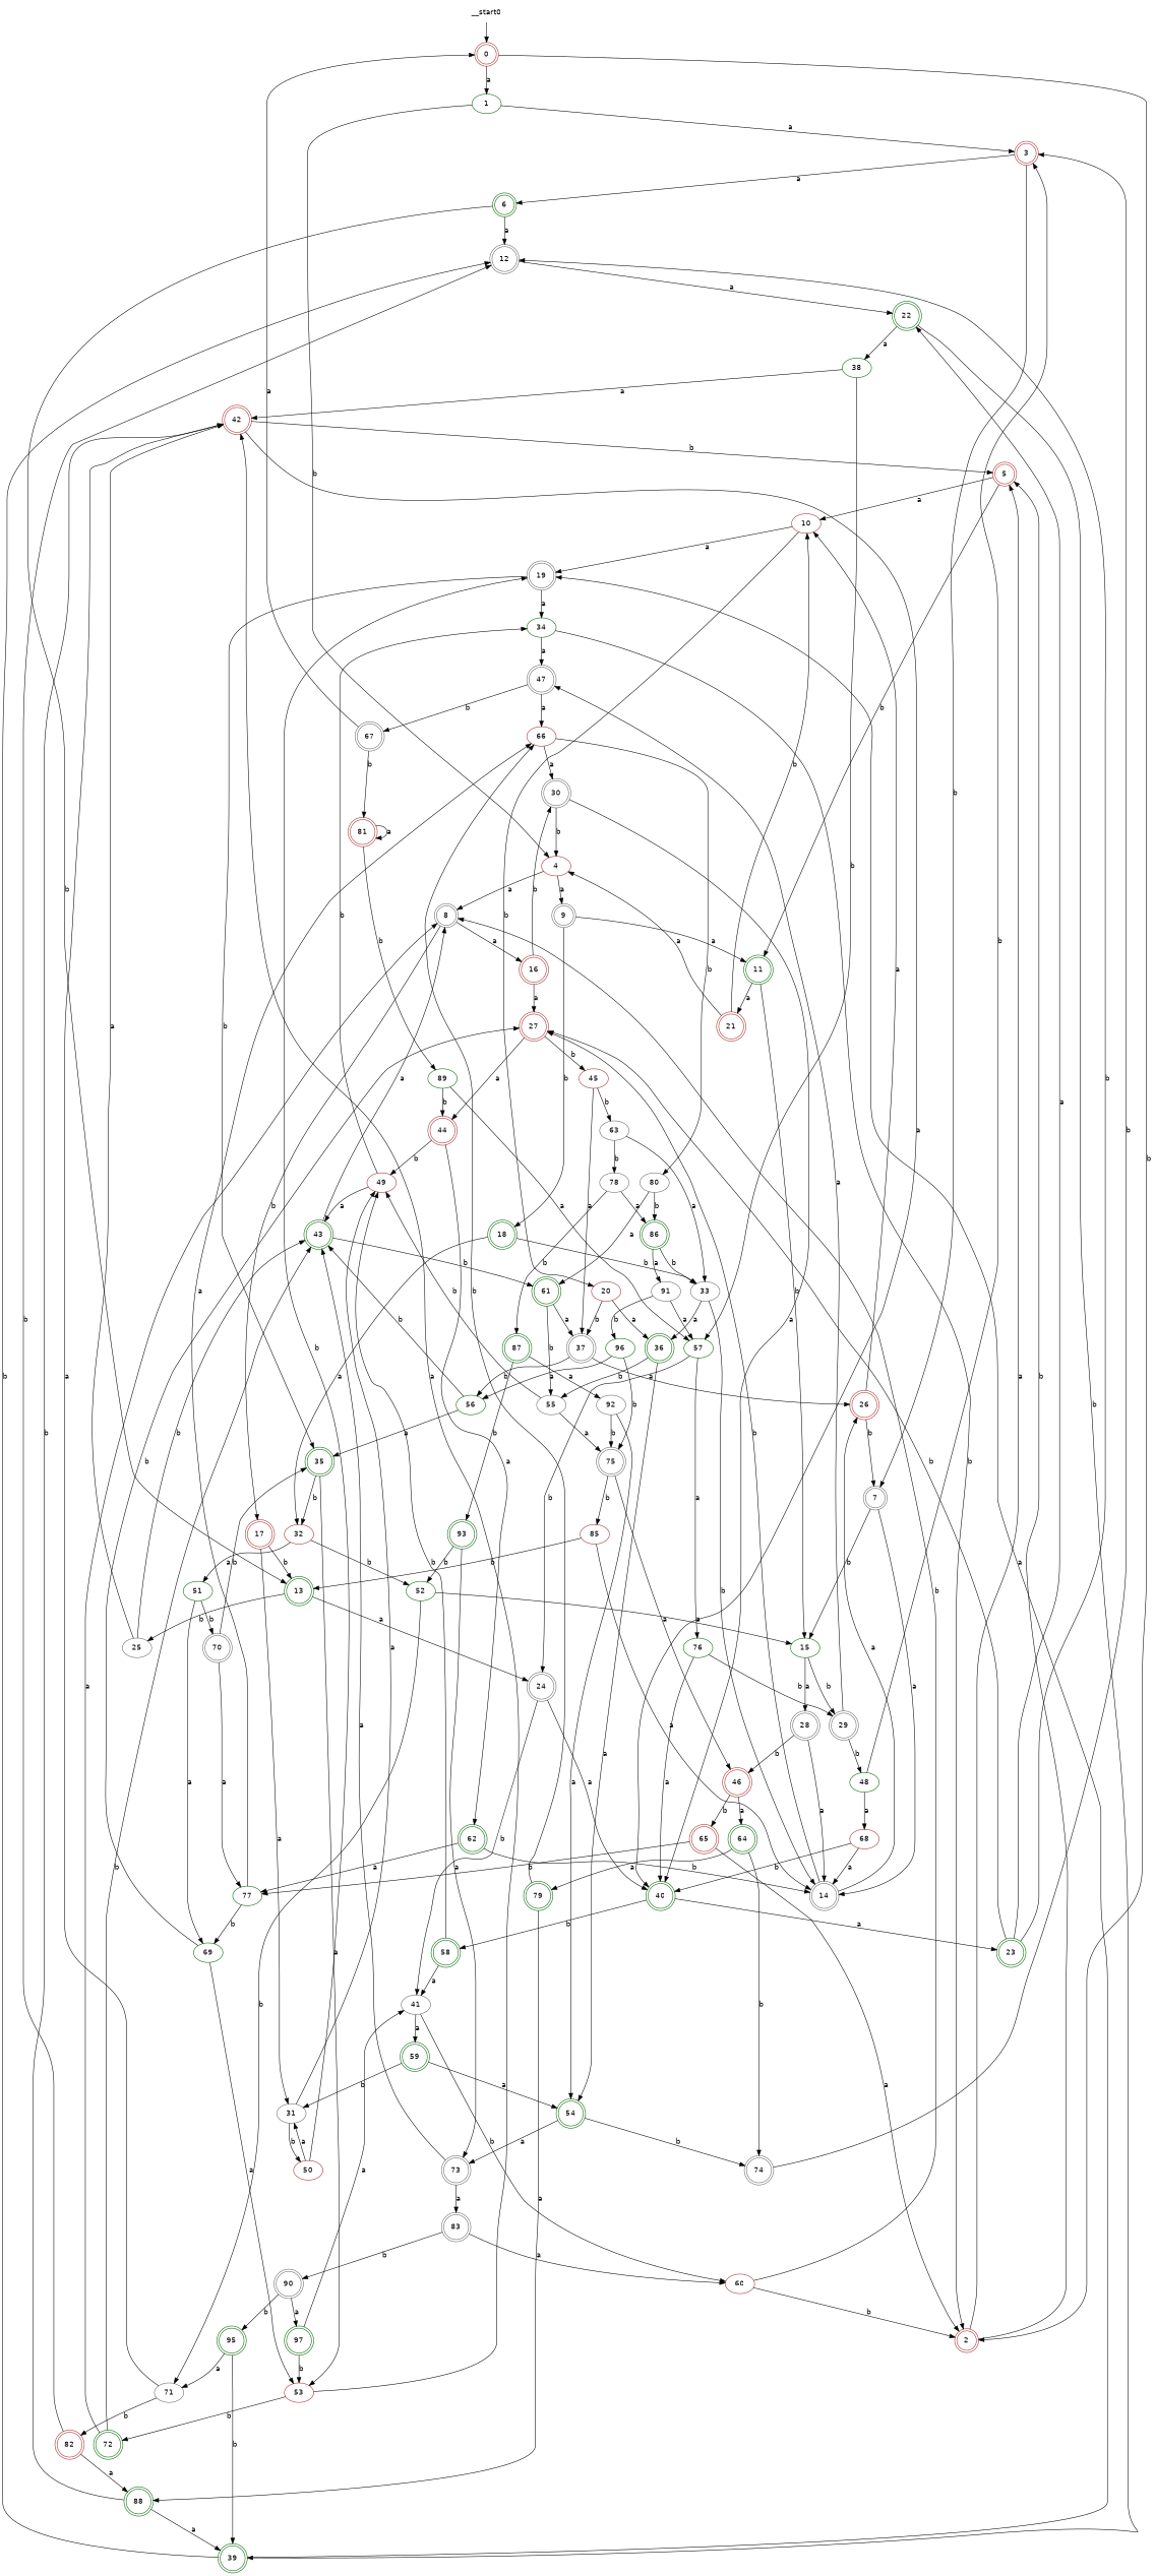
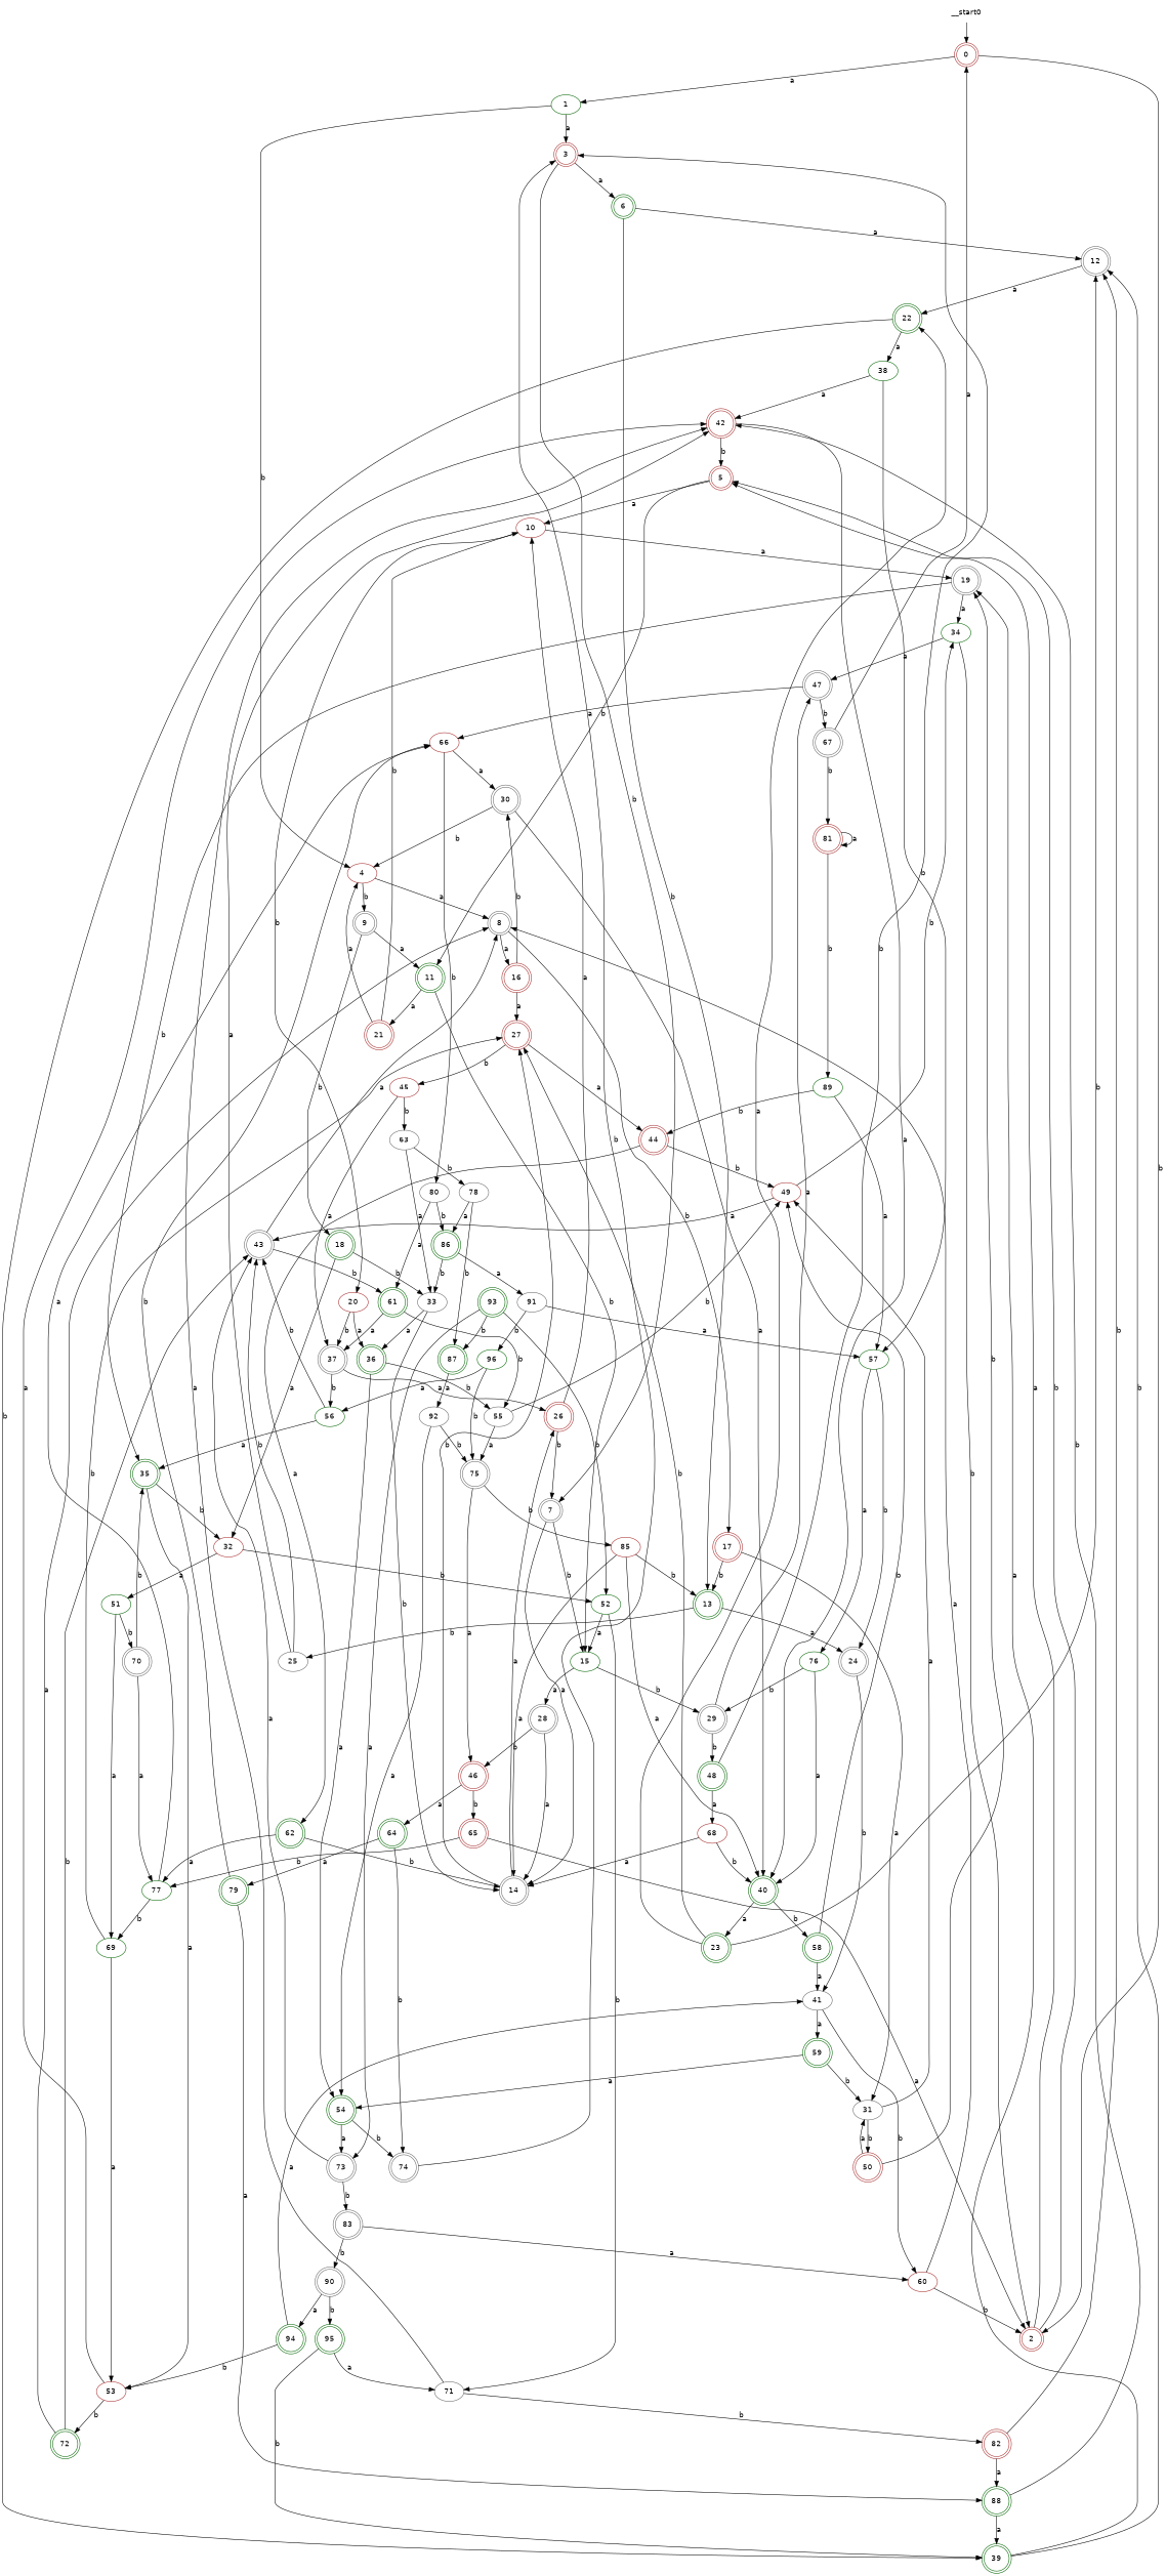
  digraph {
    fontname="DejaVu Sans"
    node [color=darkgreen fontname="DejaVu Sans" shape=doublecircle]
    edge [fontname="DejaVu Sans"]
    __start0 [color=brown shape=none]
    0 [color=brown]
    1 [shape=""]
    2 [color=brown]
    3 [color=brown]
    4 [color=brown shape=""]
    5 [color=brown]
    6
    7 [color=gray40]
    8 [color=gray40]
    9 [color=gray40]
    10 [color=brown shape=""]
    11
    12 [color=gray40]
    13
    14 [color=gray40]
    15 [shape=""]
    16 [color=brown]
    17 [color=brown]
    18
    19 [color=gray40]
    20 [color=brown shape=""]
    21 [color=brown]
    22
    24 [color=gray40]
    25 [color=gray40 shape=""]
    26 [color=brown]
    27 [color=brown]
    28 [color=gray40]
    29 [color=gray40]
    30 [color=gray40]
    31 [color=gray40 shape=""]
    32 [color=brown shape=""]
    33 [color=gray40 shape=""]
    34 [shape=""]
    35
    36
    37 [color=gray40]
    38 [shape=""]
    39
    23
    40
    41 [color=gray40 shape=""]
    42 [color=brown]
-   43
+   43 [color=gray40]
    44 [color=brown]
    45 [color=brown shape=""]
    46 [color=brown]
    47 [color=gray40]
-   48 [shape=""]
+   48
    49 [color=brown shape=""]
-   50 [color=brown shape=""]
+   50 [color=brown]
    51 [shape=""]
    52 [shape=""]
    53 [color=brown shape=""]
    54
    55 [color=gray40 shape=""]
    56 [shape=""]
    57 [shape=""]
    58
    59
    60 [color=brown shape=""]
    61
    62
    63 [color=gray40 shape=""]
    64
    65 [color=brown]
    66 [color=brown shape=""]
    67 [color=gray40]
    68 [color=brown shape=""]
    69 [shape=""]
    70 [color=gray40]
    71 [color=gray40 shape=""]
    72
    73 [color=gray40]
    74 [color=gray40]
    75 [color=gray40]
    76 [shape=""]
    77 [shape=""]
    78 [color=gray40 shape=""]
    79
    80 [color=gray40 shape=""]
    81 [color=brown]
    82 [color=brown]
    83 [color=gray40]
    85 [color=brown shape=""]
    86
    87
    88
    89 [shape=""]
    90 [color=gray40]
    91 [color=gray40 shape=""]
    92 [color=gray40 shape=""]
    93
-   94 [label=97]
+   94
    95
    96 [shape=""]
    __start0 -> 0
    0 -> 1 [label=a]
    0 -> 2 [label=b]
    1 -> 3 [label=a]
    1 -> 4 [label=b]
    2 -> 5 [label=a]
    2 -> 5 [label=b]
    3 -> 6 [label=a]
    3 -> 7 [label=b]
    4 -> 8 [label=a]
-   4 -> 9 [label=a]
+   4 -> 9 [label=b]
    5 -> 10 [label=a]
    5 -> 11 [label=b]
    6 -> 12 [label=a]
    6 -> 13 [label=b]
    7 -> 14 [label=a]
    7 -> 15 [label=b]
    8 -> 16 [label=a]
    8 -> 17 [label=b]
    9 -> 11 [label=a]
    9 -> 18 [label=b]
    10 -> 19 [label=a]
    10 -> 20 [label=b]
    11 -> 15 [label=b]
    11 -> 21 [label=a]
    12 -> 22 [label=a]
    13 -> 24 [label=a]
    13 -> 25 [label=b]
    14 -> 26 [label=a]
    14 -> 27 [label=b]
    15 -> 28 [label=a]
    15 -> 29 [label=b]
    16 -> 27 [label=a]
    16 -> 30 [label=b]
    17 -> 13 [label=b]
    17 -> 31 [label=a]
    18 -> 32 [label=a]
    18 -> 33 [label=b]
    19 -> 34 [label=a]
    19 -> 35 [label=b]
    20 -> 36 [label=a]
    20 -> 37 [label=b]
    21 -> 4 [label=a]
    21 -> 10 [label=b]
    22 -> 38 [label=a]
    22 -> 39 [label=b]
-   24 -> 40 [label=a]
+   85 -> 40 [label=a]
    24 -> 41 [label=b]
    25 -> 42 [label=a]
    25 -> 43 [label=b]
    26 -> 7 [label=b]
    26 -> 10 [label=a]
    27 -> 44 [label=a]
    27 -> 45 [label=b]
    28 -> 14 [label=a]
    28 -> 46 [label=b]
    29 -> 47 [label=a]
    29 -> 48 [label=b]
    30 -> 4 [label=b]
    30 -> 40 [label=a]
    31 -> 49 [label=a]
    31 -> 50 [label=b]
    32 -> 51 [label=a]
    32 -> 52 [label=b]
    33 -> 14 [label=b]
    33 -> 36 [label=a]
    34 -> 2 [label=b]
    34 -> 47 [label=a]
    35 -> 32 [label=b]
    35 -> 53 [label=a]
    36 -> 54 [label=a]
    36 -> 55 [label=b]
    37 -> 26 [label=a]
    37 -> 56 [label=b]
    38 -> 42 [label=a]
    38 -> 57 [label=b]
    39 -> 12 [label=b]
    39 -> 19 [label=a]
    23 -> 12 [label=b]
    23 -> 22 [label=a]
    23 -> 27 [label=b]
    40 -> 23 [label=a]
    40 -> 58 [label=b]
    41 -> 59 [label=a]
    41 -> 60 [label=b]
    42 -> 5 [label=b]
    42 -> 40 [label=a]
    43 -> 8 [label=a]
    43 -> 61 [label=b]
    44 -> 49 [label=b]
    44 -> 62 [label=a]
    45 -> 37 [label=a]
    45 -> 63 [label=b]
    46 -> 64 [label=a]
    46 -> 65 [label=b]
    47 -> 66 [label=a]
    47 -> 67 [label=b]
    48 -> 3 [label=b]
    48 -> 68 [label=a]
    49 -> 34 [label=b]
    49 -> 43 [label=a]
    50 -> 19 [label=b]
    50 -> 31 [label=a]
    51 -> 69 [label=a]
    51 -> 70 [label=b]
    52 -> 15 [label=a]
    52 -> 71 [label=b]
    53 -> 42 [label=a]
    53 -> 72 [label=b]
    54 -> 73 [label=a]
    54 -> 74 [label=b]
    55 -> 49 [label=b]
    55 -> 75 [label=a]
    56 -> 35 [label=a]
    56 -> 43 [label=b]
    57 -> 24 [label=b]
    57 -> 76 [label=a]
    58 -> 41 [label=a]
    58 -> 49 [label=b]
    59 -> 31 [label=b]
    59 -> 54 [label=a]
    60 -> 2 [label=b]
-   60 -> 8 [label=b]
+   60 -> 8 [label=a]
    61 -> 37 [label=a]
    61 -> 55 [label=b]
    62 -> 14 [label=b]
    62 -> 77 [label=a]
    63 -> 33 [label=a]
    63 -> 78 [label=b]
    64 -> 74 [label=b]
    64 -> 79 [label=a]
    65 -> 2 [label=a]
    65 -> 77 [label=b]
    66 -> 30 [label=a]
    66 -> 80 [label=b]
    67 -> 0 [label=a]
    67 -> 81 [label=b]
    68 -> 14 [label=a]
    68 -> 40 [label=b]
    69 -> 27 [label=b]
    69 -> 53 [label=a]
    70 -> 35 [label=b]
    70 -> 77 [label=a]
    71 -> 42 [label=a]
    71 -> 82 [label=b]
    72 -> 8 [label=a]
    72 -> 43 [label=b]
    73 -> 43 [label=a]
-   73 -> 83 [label=a]
+   73 -> 83 [label=b]
    74 -> 3 [label=b]
    75 -> 46 [label=a]
    75 -> 85 [label=b]
    76 -> 29 [label=b]
    76 -> 40 [label=a]
    77 -> 66 [label=a]
    77 -> 69 [label=b]
    78 -> 86 [label=a]
    78 -> 87 [label=b]
    79 -> 66 [label=b]
    79 -> 88 [label=a]
    80 -> 61 [label=a]
    80 -> 86 [label=b]
    81 -> 81 [label=a]
    81 -> 89 [label=b]
    82 -> 12 [label=b]
    82 -> 88 [label=a]
    83 -> 60 [label=a]
    83 -> 90 [label=b]
    85 -> 13 [label=b]
    85 -> 14 [label=a]
    86 -> 33 [label=b]
    86 -> 91 [label=a]
    87 -> 92 [label=a]
-   87 -> 93 [label=b]
+   93 -> 87 [label=b]
    88 -> 39 [label=a]
    88 -> 42 [label=b]
    89 -> 44 [label=b]
    89 -> 57 [label=a]
    90 -> 94 [label=a]
    90 -> 95 [label=b]
    91 -> 57 [label=a]
    91 -> 96 [label=b]
    92 -> 54 [label=a]
    92 -> 75 [label=b]
    93 -> 52 [label=b]
    93 -> 73 [label=a]
    94 -> 41 [label=a]
    94 -> 53 [label=b]
    95 -> 39 [label=b]
    95 -> 71 [label=a]
    96 -> 56 [label=a]
    96 -> 75 [label=b]
  }
